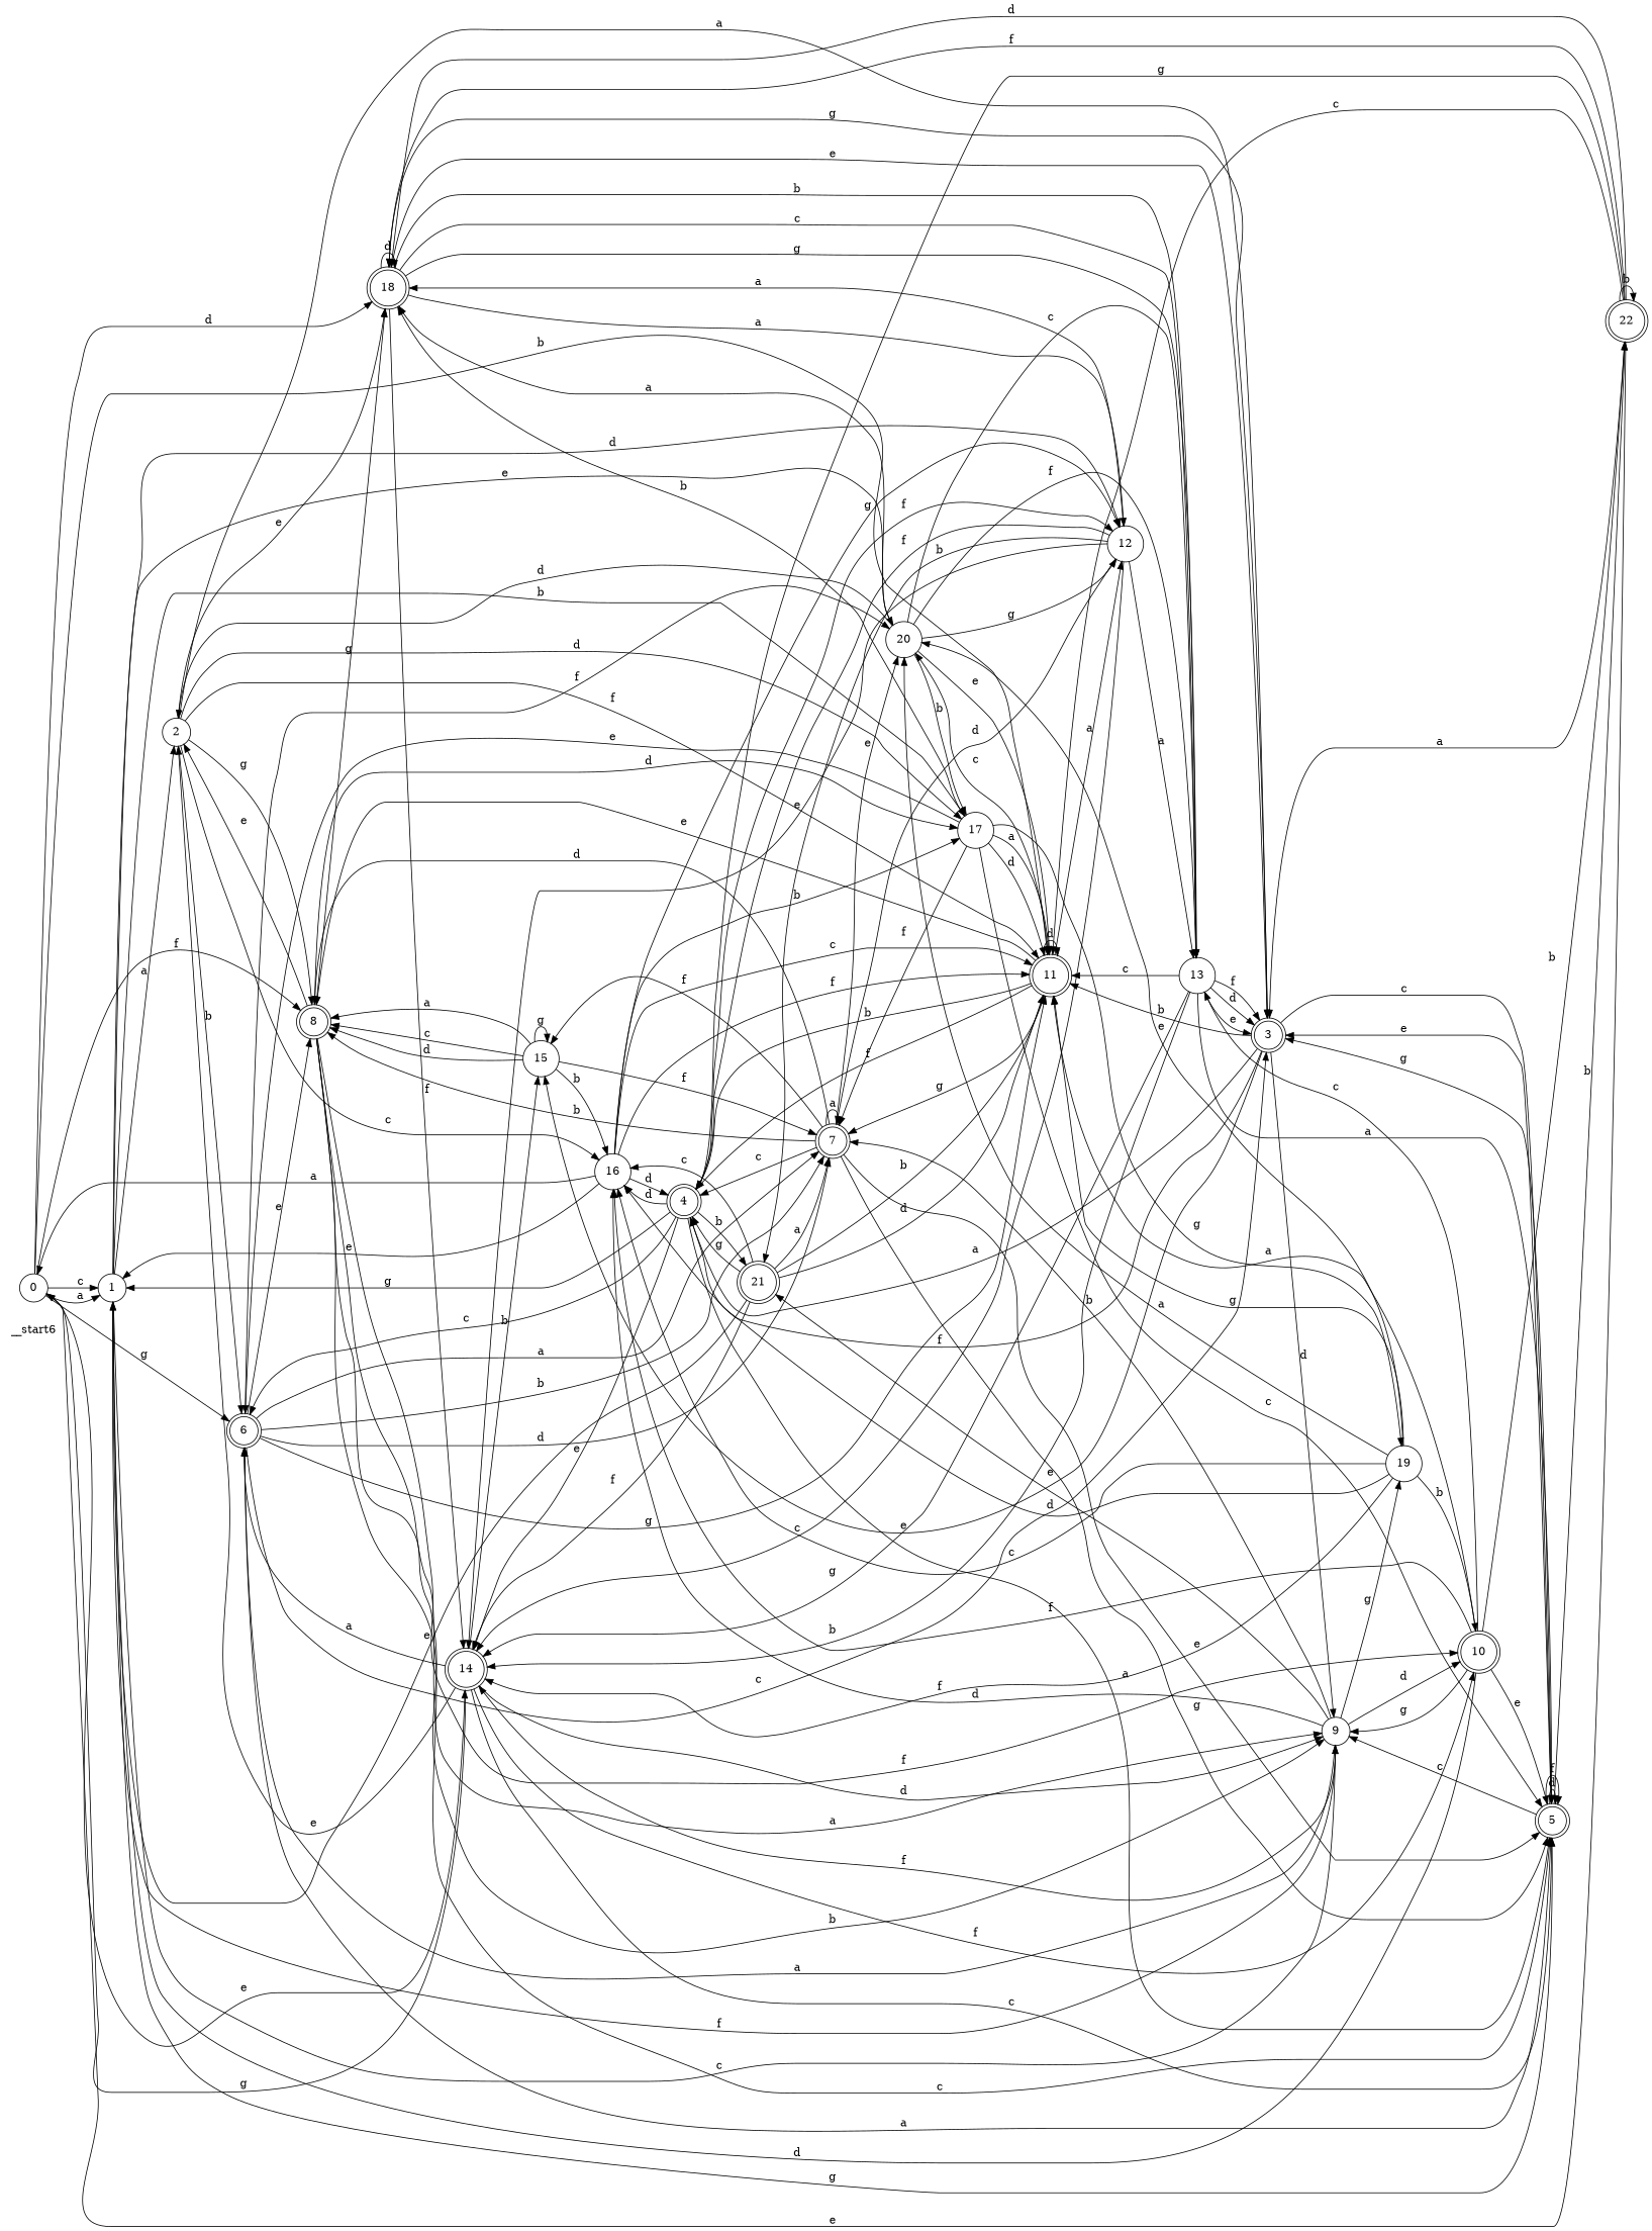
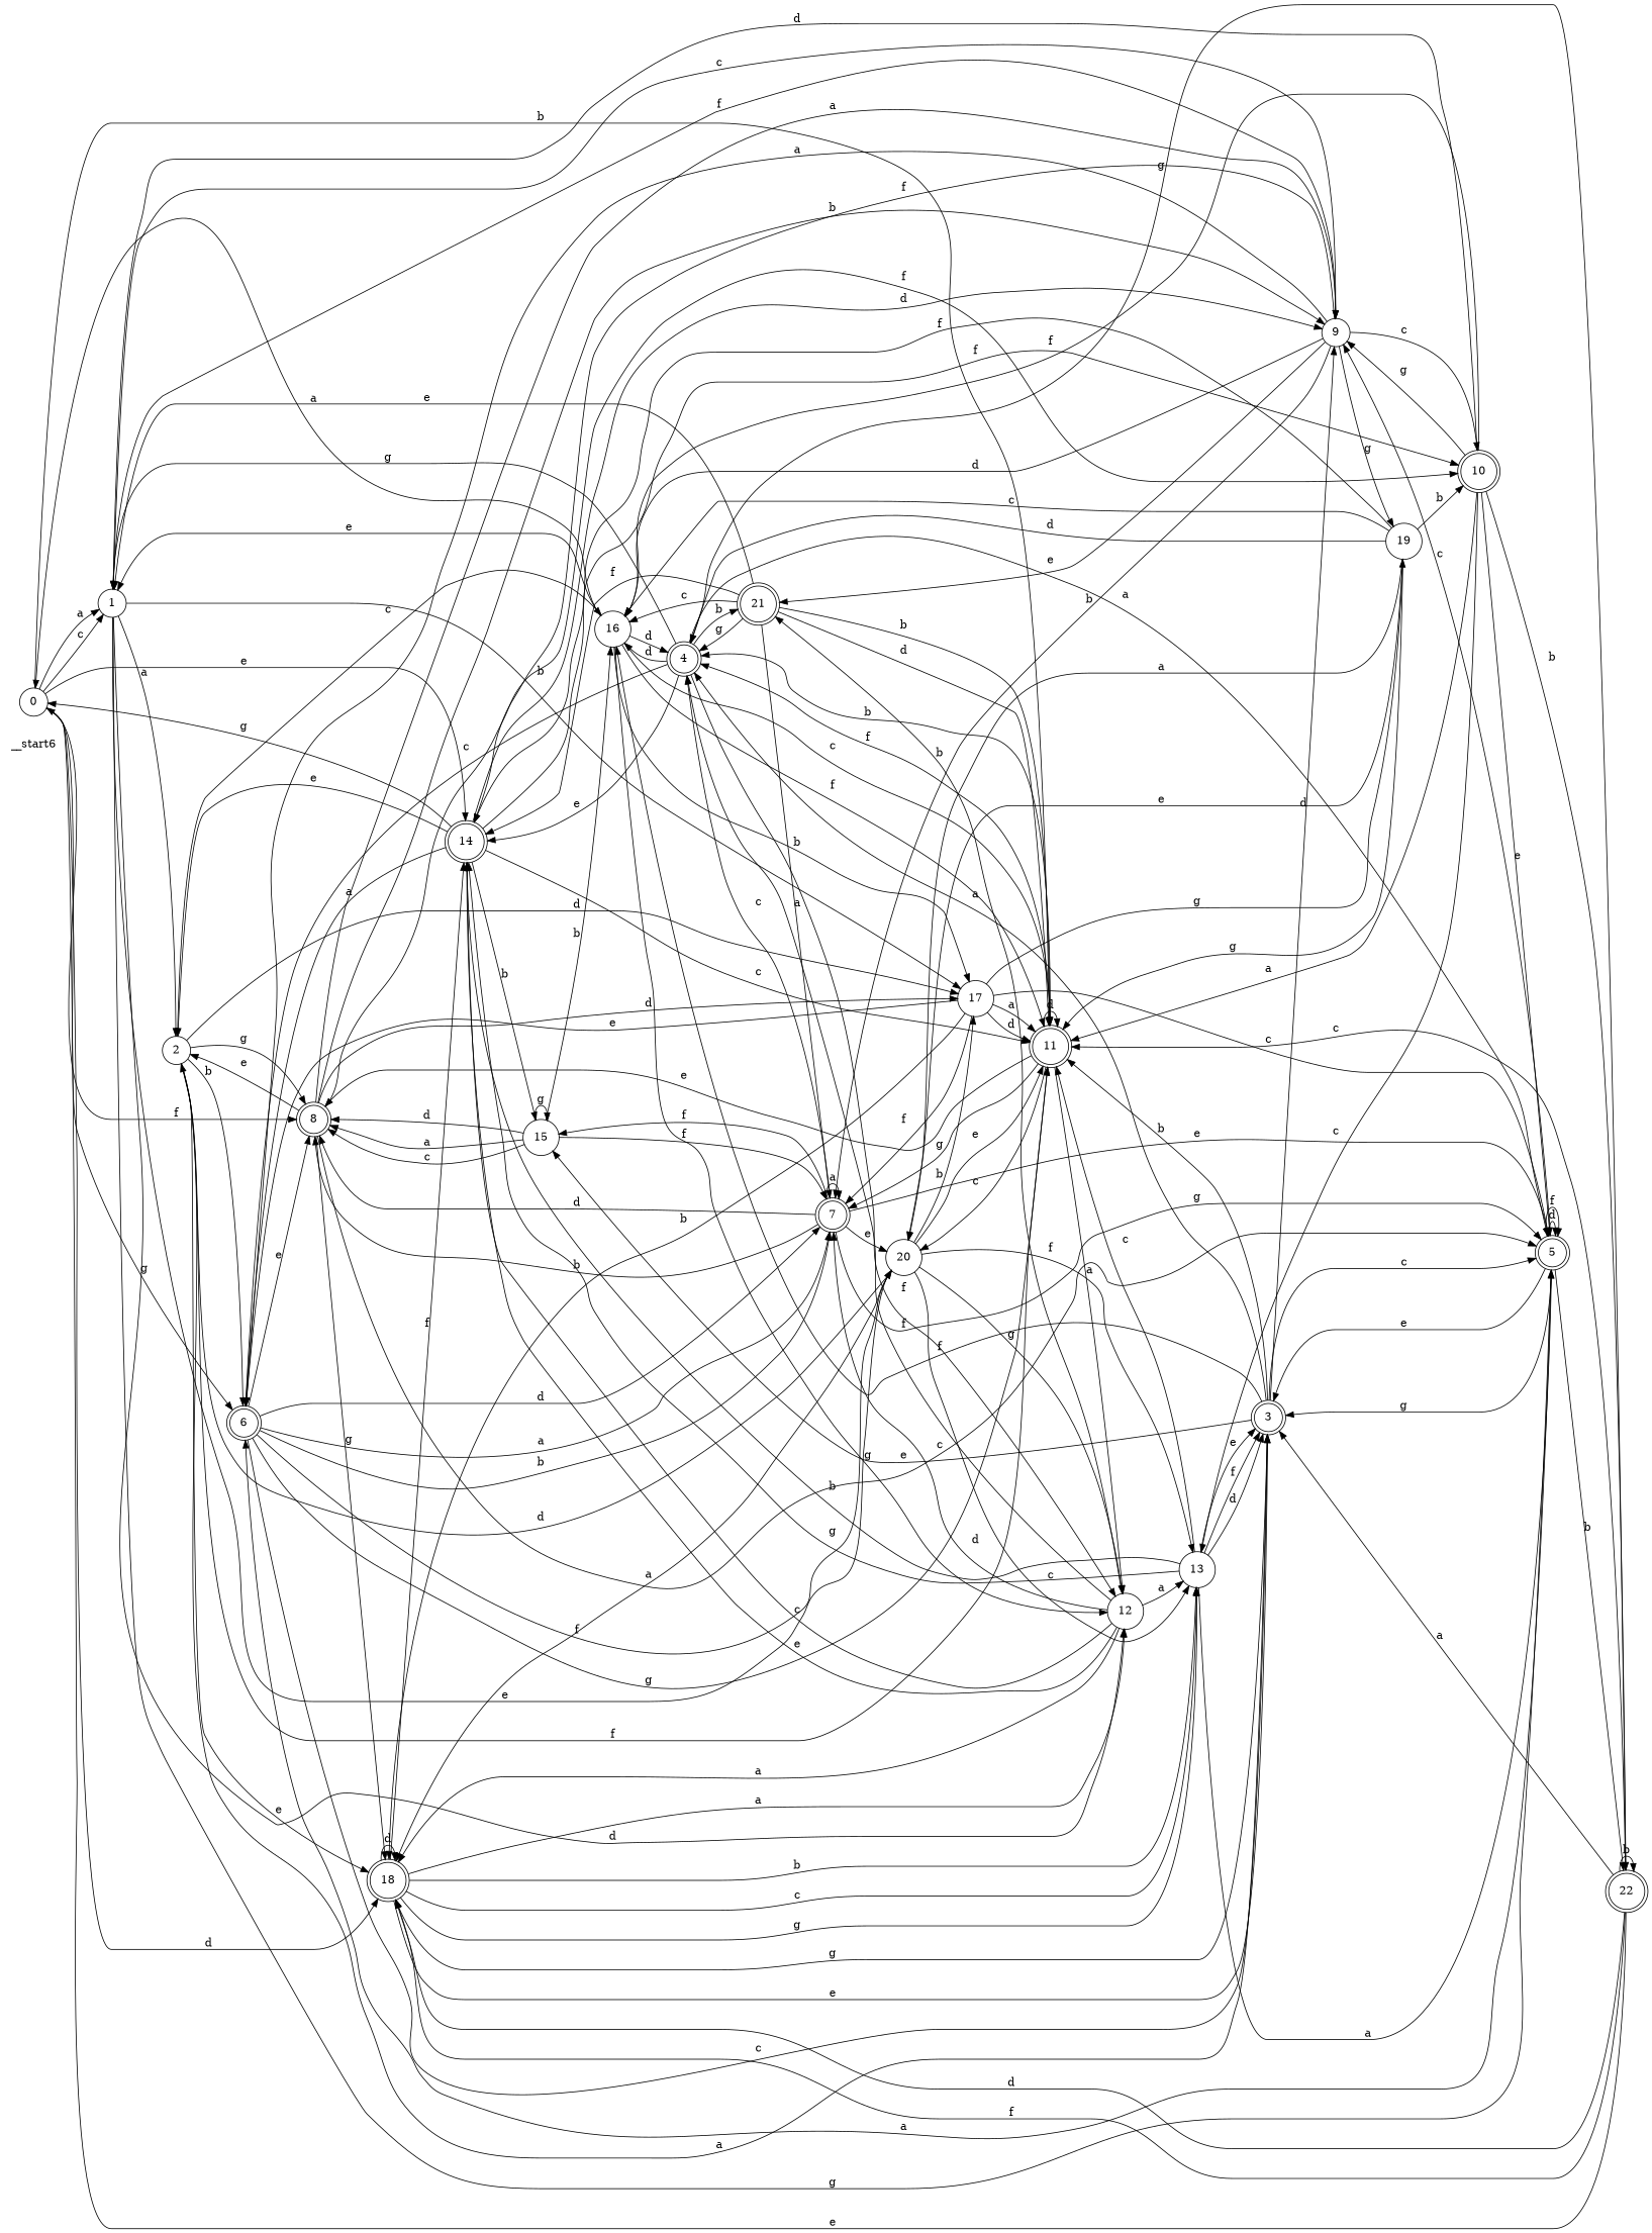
  digraph {
    rankdir=LR
    node [shape=doublecircle color=black fillcolor=white style="rounded,filled"]
    n1 [label=__start6 shape=none color="" fillcolor="" style=""]
    n2 [label=0 shape=circle style=filled]
    n3 [label=1 shape=circle style=filled]
    n4 [label=6]
    n5 [label=8]
    n6 [label=11]
    n7 [label=14]
    n8 [label=18]
    n9 [label=2 shape=circle style=filled]
    n10 [label=5]
    n11 [label=9 shape=circle]
    n12 [label=12 shape=circle style=filled]
    n13 [label=17 shape=circle style=filled]
    n14 [label=20 shape=circle style=filled]
    n15 [label=3]
    n16 [label=7]
    n17 [label=10]
    n18 [label=4]
    n19 [label=15 shape=circle style=filled]
    n20 [label=13 shape=circle style=filled]
    n21 [label=16 shape=circle style=filled]
    n22 [label=22]
    n23 [label=21]
    n24 [label=19 shape=circle style=filled]
    n2 -> n3 [label=a]
    n2 -> n3 [label=c]
    n2 -> n4 [label=g]
    n2 -> n5 [label=f]
    n2 -> n6 [label=b]
    n2 -> n7 [label=e]
    n2 -> n8 [label=d]
    n3 -> n9 [label=a]
    n3 -> n10 [label=g]
    n3 -> n11 [label=c]
    n3 -> n11 [label=f]
    n3 -> n12 [label=d]
    n3 -> n13 [label=b]
    n3 -> n14 [label=e]
    n4 -> n5 [label=e]
    n4 -> n6 [label=g]
    n4 -> n14 [label=f]
    n4 -> n15 [label=c]
    n4 -> n16 [label=a]
    n4 -> n16 [label=b]
    n4 -> n16 [label=d]
    n5 -> n8 [label=g]
    n5 -> n9 [label=e]
    n5 -> n10 [label=c]
    n5 -> n11 [label=a]
    n5 -> n11 [label=b]
    n5 -> n13 [label=d]
    n5 -> n17 [label=f]
    n6 -> n5 [label=e]
    n6 -> n6 [label=d]
    n6 -> n12 [label=a]
    n6 -> n14 [label=c]
    n6 -> n16 [label=g]
    n6 -> n18 [label=b]
    n6 -> n18 [label=f]
    n7 -> n2 [label=g]
    n7 -> n4 [label=a]
    n7 -> n9 [label=e]
-   n7 -> n10 [label=c]
+   n7 -> n6 [label=c]
    n7 -> n11 [label=d]
    n7 -> n17 [label=f]
    n7 -> n19 [label=b]
    n8 -> n7 [label=f]
    n8 -> n8 [label=d]
    n8 -> n12 [label=a]
    n8 -> n15 [label=e]
    n8 -> n20 [label=b]
    n8 -> n20 [label=c]
    n8 -> n20 [label=g]
    n9 -> n4 [label=b]
    n9 -> n5 [label=g]
    n9 -> n6 [label=f]
    n9 -> n8 [label=e]
    n9 -> n13 [label=d]
    n9 -> n15 [label=a]
    n9 -> n21 [label=c]
    n10 -> n4 [label=a]
    n10 -> n10 [label=d]
    n10 -> n10 [label=f]
    n10 -> n11 [label=c]
    n10 -> n15 [label=e]
    n10 -> n15 [label=g]
    n10 -> n22 [label=b]
    n11 -> n4 [label=a]
    n11 -> n7 [label=f]
    n11 -> n16 [label=b]
-   n11 -> n17 [label=d]
+   n11 -> n17 [label=c]
    n11 -> n21 [label=d]
    n11 -> n23 [label=e]
    n11 -> n24 [label=g]
    n12 -> n7 [label=c]
    n12 -> n7 [label=e]
    n12 -> n8 [label=a]
    n12 -> n16 [label=d]
    n12 -> n18 [label=f]
    n12 -> n20 [label=a]
    n12 -> n23 [label=b]
    n13 -> n4 [label=e]
    n13 -> n6 [label=a]
    n13 -> n6 [label=d]
    n13 -> n8 [label=b]
    n13 -> n10 [label=c]
    n13 -> n16 [label=f]
    n13 -> n24 [label=g]
    n14 -> n6 [label=e]
    n14 -> n8 [label=a]
    n14 -> n9 [label=d]
    n14 -> n12 [label=g]
    n14 -> n13 [label=b]
    n14 -> n20 [label=c]
    n14 -> n20 [label=f]
    n15 -> n6 [label=b]
    n15 -> n8 [label=g]
    n15 -> n10 [label=c]
    n15 -> n11 [label=d]
    n15 -> n18 [label=a]
    n15 -> n19 [label=e]
    n15 -> n21 [label=f]
    n16 -> n5 [label=b]
    n16 -> n5 [label=d]
    n16 -> n10 [label=e]
    n16 -> n10 [label=g]
    n16 -> n14 [label=e]
    n16 -> n16 [label=a]
    n16 -> n18 [label=c]
    n16 -> n19 [label=f]
    n17 -> n3 [label=d]
    n17 -> n6 [label=a]
    n17 -> n10 [label=e]
    n17 -> n11 [label=g]
    n17 -> n20 [label=c]
    n17 -> n21 [label=f]
    n17 -> n22 [label=b]
    n18 -> n3 [label=g]
    n18 -> n4 [label=c]
    n18 -> n7 [label=e]
    n18 -> n10 [label=a]
    n18 -> n12 [label=f]
    n18 -> n21 [label=d]
    n18 -> n23 [label=b]
    n19 -> n5 [label=a]
    n19 -> n5 [label=c]
    n19 -> n5 [label=d]
    n19 -> n16 [label=f]
    n19 -> n19 [label=g]
    n19 -> n21 [label=b]
    n20 -> n6 [label=c]
    n20 -> n7 [label=b]
    n20 -> n7 [label=g]
    n20 -> n10 [label=a]
    n20 -> n15 [label=d]
    n20 -> n15 [label=e]
    n20 -> n15 [label=f]
    n21 -> n2 [label=a]
    n21 -> n3 [label=e]
    n21 -> n6 [label=c]
    n21 -> n6 [label=f]
    n21 -> n12 [label=g]
    n21 -> n13 [label=b]
    n21 -> n18 [label=d]
    n22 -> n2 [label=e]
    n22 -> n6 [label=c]
    n22 -> n8 [label=d]
    n22 -> n8 [label=f]
    n22 -> n15 [label=a]
    n22 -> n18 [label=g]
    n22 -> n22 [label=b]
    n23 -> n3 [label=e]
    n23 -> n6 [label=b]
    n23 -> n6 [label=d]
    n23 -> n7 [label=f]
    n23 -> n16 [label=a]
    n23 -> n18 [label=g]
    n23 -> n21 [label=c]
    n24 -> n6 [label=g]
    n24 -> n7 [label=f]
    n24 -> n14 [label=a]
    n24 -> n14 [label=e]
    n24 -> n17 [label=b]
    n24 -> n18 [label=d]
    n24 -> n21 [label=c]
  }
